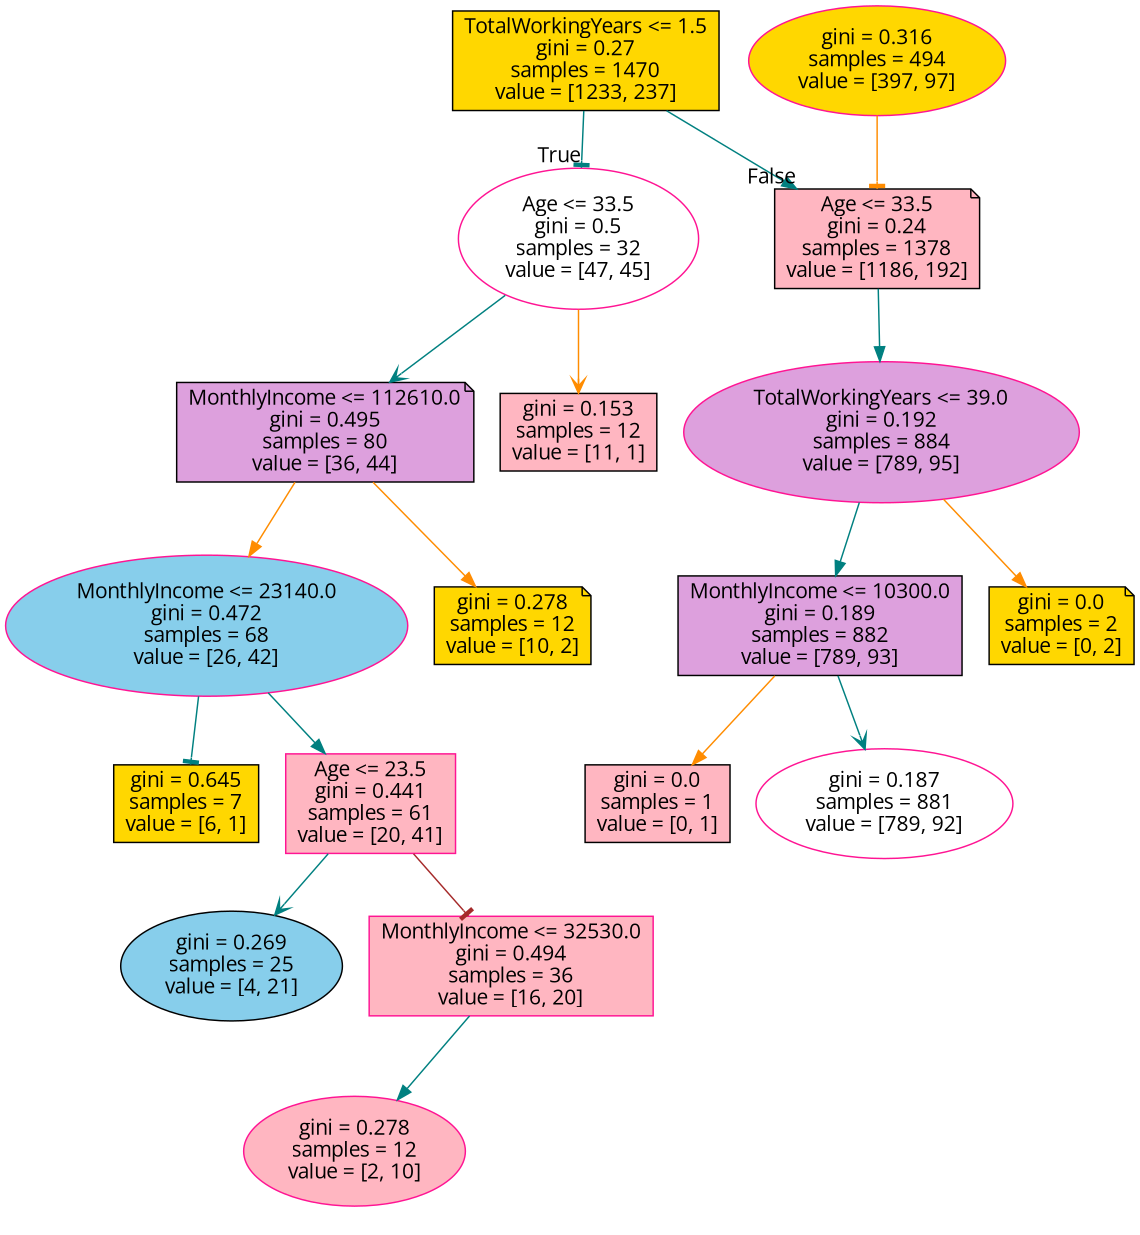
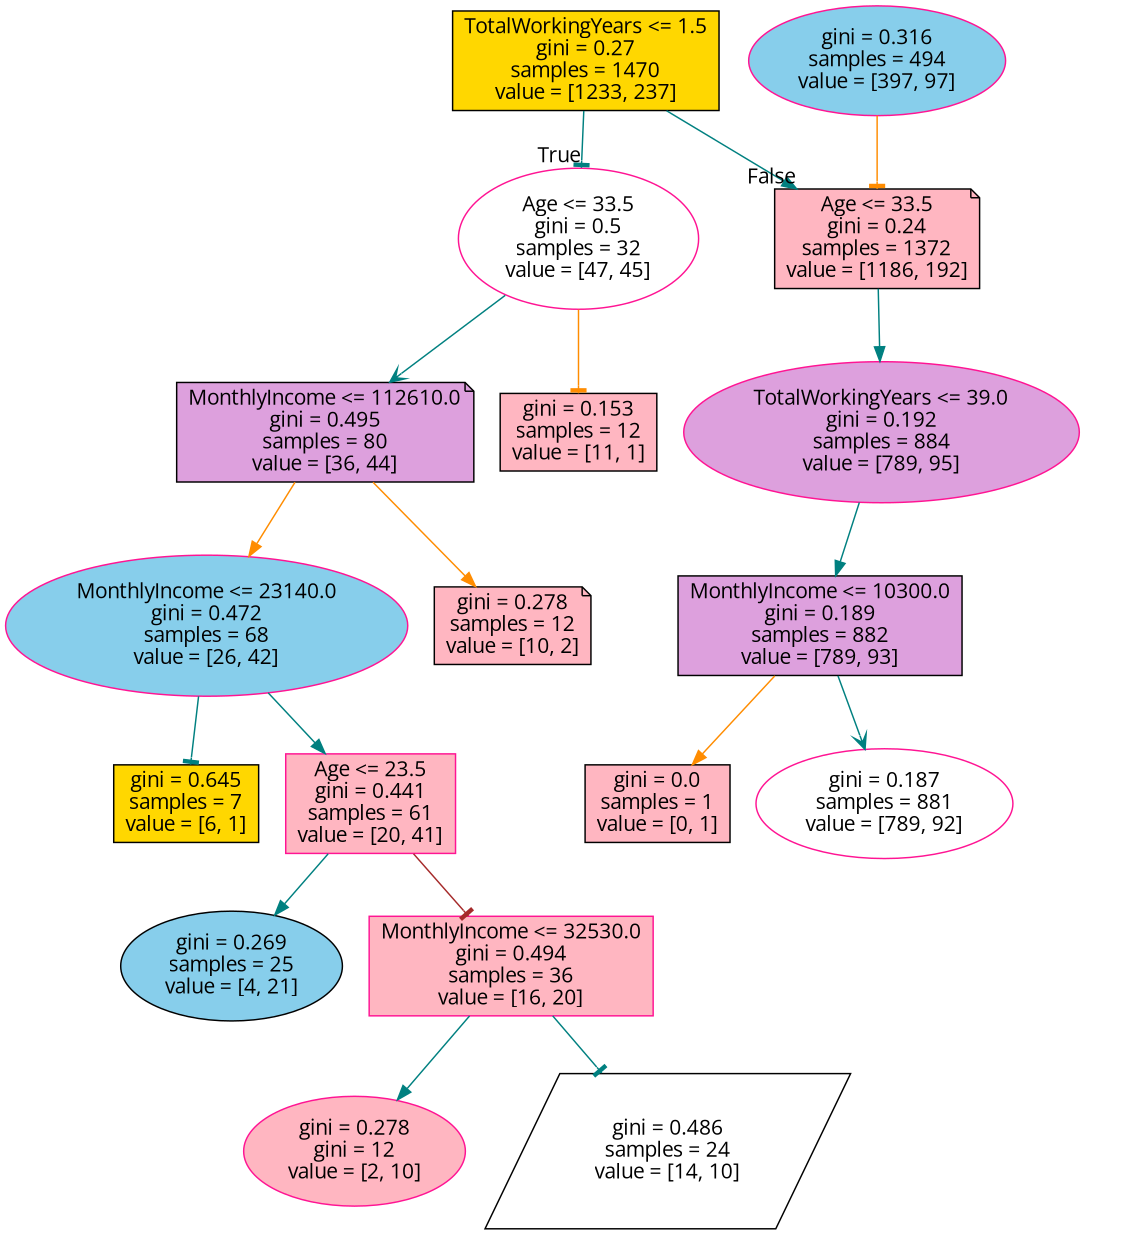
  digraph {
    fontname="Open Sans"
    node [color=black fillcolor=lightpink fontname="Open Sans" shape=box style=filled]
    edge [arrowhead=normal color=teal fontname="Open Sans"]
    n1 [fillcolor=gold label="TotalWorkingYears <= 1.5\ngini = 0.27\nsamples = 1470\nvalue = [1233, 237]"]
    n2 [color=deeppink fillcolor=white label="Age <= 33.5\ngini = 0.5\nsamples = 32\nvalue = [47, 45]" shape=ellipse]
-   n3 [label="Age <= 33.5\ngini = 0.24\nsamples = 1378\nvalue = [1186, 192]" shape=note]
+   n3 [label="Age <= 33.5\ngini = 0.24\nsamples = 1372\nvalue = [1186, 192]" shape=note]
    n4 [fillcolor=plum label="MonthlyIncome <= 112610.0\ngini = 0.495\nsamples = 80\nvalue = [36, 44]" shape=note]
    n5 [label="gini = 0.153\nsamples = 12\nvalue = [11, 1]"]
    n6 [color=deeppink fillcolor=plum label="TotalWorkingYears <= 39.0\ngini = 0.192\nsamples = 884\nvalue = [789, 95]" shape=ellipse]
    n7 [color=deeppink fillcolor=skyblue label="MonthlyIncome <= 23140.0\ngini = 0.472\nsamples = 68\nvalue = [26, 42]" shape=ellipse]
-   n8 [fillcolor=gold label="gini = 0.278\nsamples = 12\nvalue = [10, 2]" shape=note]
+   n8 [label="gini = 0.278\nsamples = 12\nvalue = [10, 2]" shape=note]
    n9 [fillcolor=gold label="gini = 0.645\nsamples = 7\nvalue = [6, 1]"]
    n10 [color=deeppink label="Age <= 23.5\ngini = 0.441\nsamples = 61\nvalue = [20, 41]"]
    n11 [fillcolor=skyblue label="gini = 0.269\nsamples = 25\nvalue = [4, 21]" shape=ellipse]
    n12 [color=deeppink label="MonthlyIncome <= 32530.0\ngini = 0.494\nsamples = 36\nvalue = [16, 20]"]
-   n13 [color=deeppink label="gini = 0.278\nsamples = 12\nvalue = [2, 10]" shape=ellipse]
-   n15 [color=deeppink fillcolor=gold label="gini = 0.316\nsamples = 494\nvalue = [397, 97]" shape=ellipse]
+   n13 [color=deeppink label="gini = 0.278\ngini = 12\nvalue = [2, 10]" shape=ellipse]
+   n14 [fillcolor=white label="gini = 0.486\nsamples = 24\nvalue = [14, 10]" shape=parallelogram]
+   n15 [color=deeppink fillcolor=skyblue label="gini = 0.316\nsamples = 494\nvalue = [397, 97]" shape=ellipse]
    n16 [fillcolor=plum label="MonthlyIncome <= 10300.0\ngini = 0.189\nsamples = 882\nvalue = [789, 93]"]
-   n17 [fillcolor=gold label="gini = 0.0\nsamples = 2\nvalue = [0, 2]" shape=note]
    n18 [label="gini = 0.0\nsamples = 1\nvalue = [0, 1]"]
    n19 [color=deeppink fillcolor=white label="gini = 0.187\nsamples = 881\nvalue = [789, 92]" shape=ellipse]
    n1 -> n2 [arrowhead=tee headlabel=True labelangle=45 labeldistance=2.5]
    n1 -> n3 [headlabel=False labelangle=-45 labeldistance=2.5]
    n2 -> n4 [arrowhead=vee]
-   n2 -> n5 [arrowhead=vee color=darkorange]
+   n2 -> n5 [arrowhead=tee color=darkorange]
    n3 -> n6
    n4 -> n7 [color=darkorange]
    n4 -> n8 [color=darkorange]
    n6 -> n16
-   n6 -> n17 [color=darkorange]
    n7 -> n9 [arrowhead=tee]
    n7 -> n10
-   n10 -> n11 [arrowhead=vee]
+   n10 -> n11
    n10 -> n12 [arrowhead=tee color=brown]
    n12 -> n13
+   n12 -> n14 [arrowhead=tee]
    n15 -> n3 [arrowhead=tee color=darkorange]
    n16 -> n18 [color=darkorange]
    n16 -> n19 [arrowhead=vee]
  }
